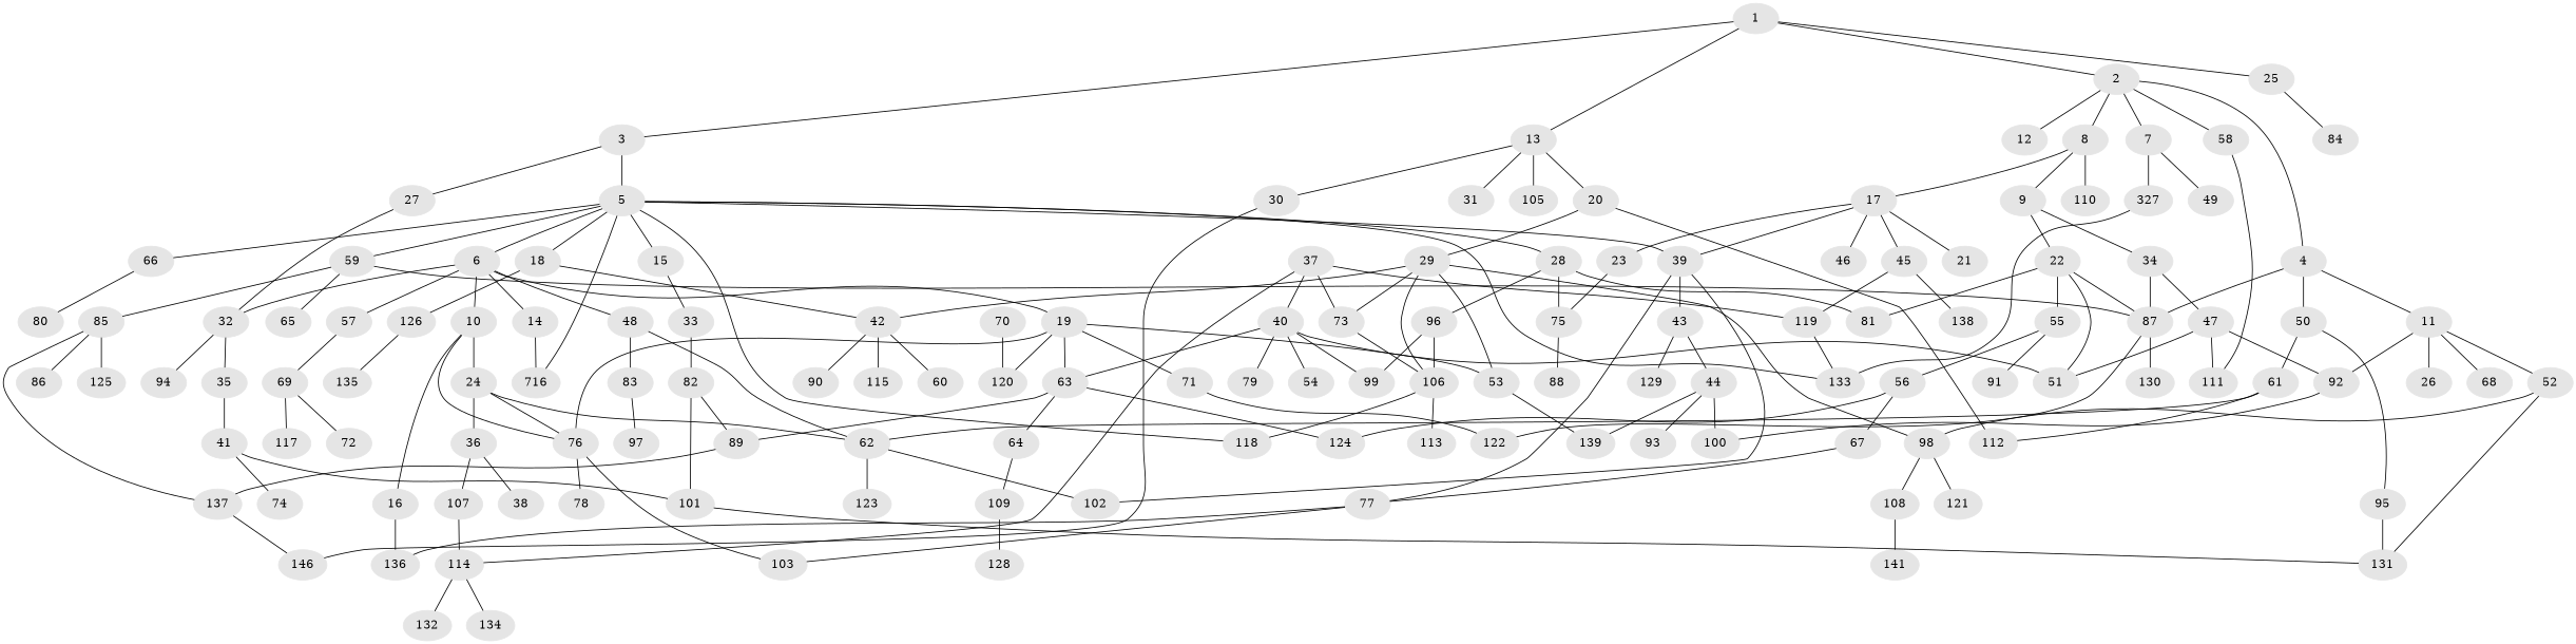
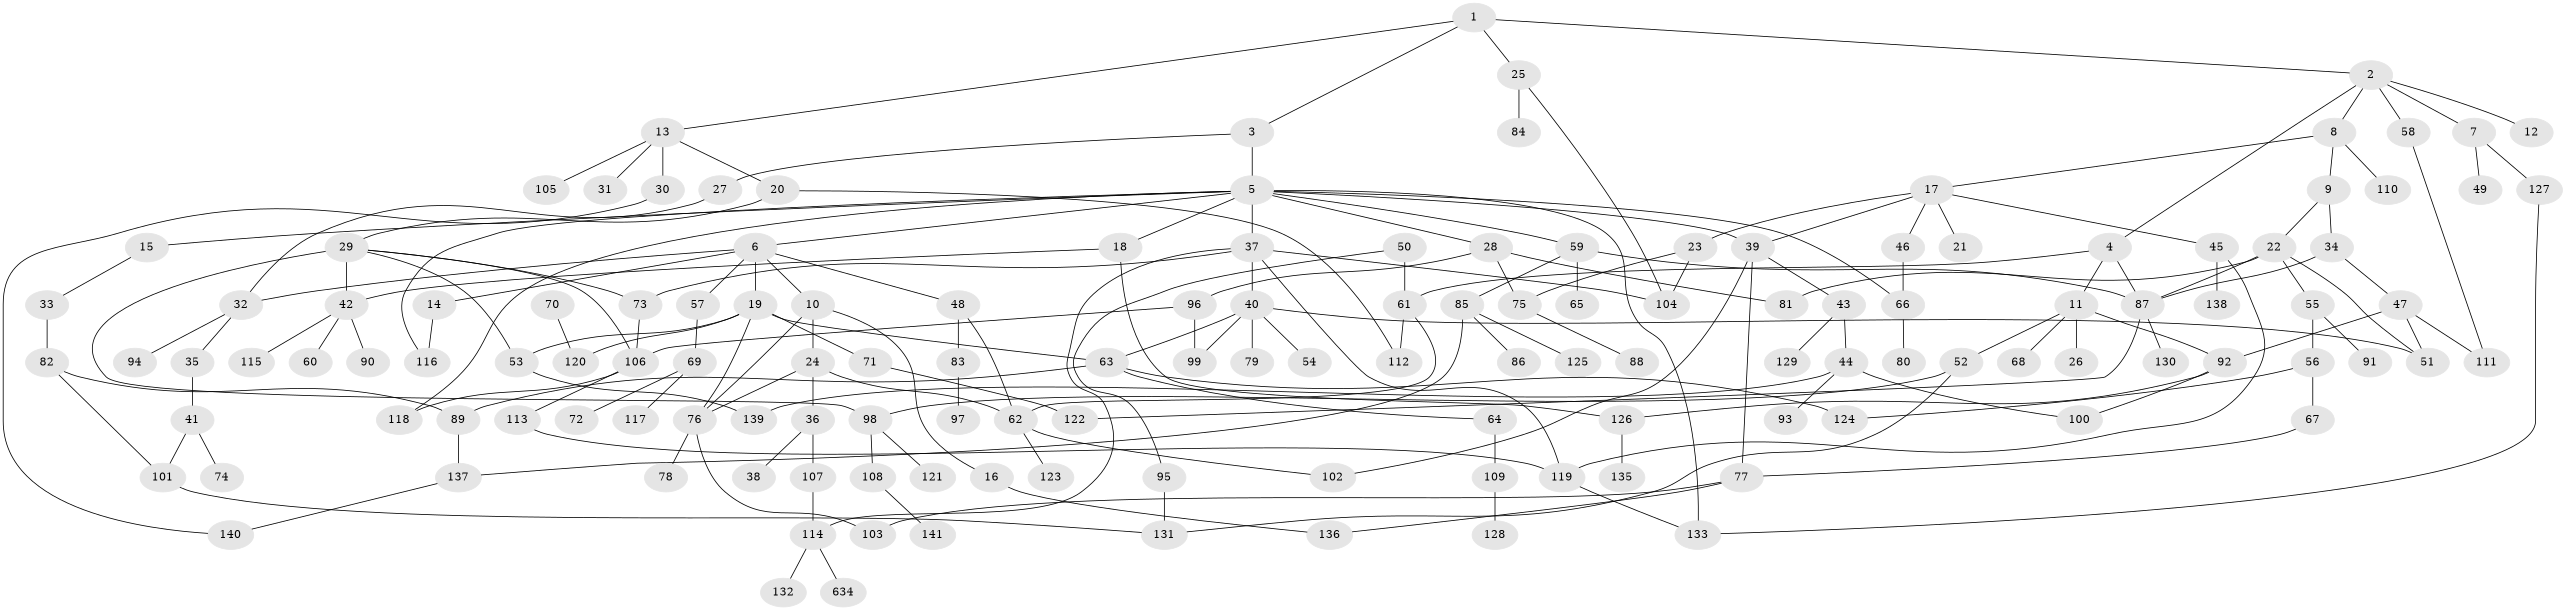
  graph {
    node [color=gray90 style=filled]
    1
    2
    3
    13
    25
    4
    7
    8
    12
    58
    5
    27
    20
    30
    31
    105
+   104
    84
    11
    50
    87
    49
-   127 [label=327]
+   127
    9
    17
    110
    111
    6
    15
    18
    28
    37
    39
    59
    66
-   116 [label=716]
+   116
    118
    133
    32
    26
    52
    68
    92
    61
    95
    122
    130
    10
    14
    19
    48
    57
    33
    42
    126
    81
    75
    96
    73
    40
    114
    119
    43
    77
    102
    65
    85
    80
    16
    24
    76
    53
    63
    71
    120
    35
    94
    62
    83
    69
    22
    34
    21
    23
    45
    46
    51
    55
    47
    136
    36
    78
    103
    98
    131
    100
    29
    112
-   140 [label=146]
+   140
    82
    138
    60
    90
    115
    135
    139
    124
    64
    89
    106
    56
    91
    88
    38
    107
    123
    99
    108
    121
    113
    41
    101
    74
    54
    79
    132
-   134
+   134 [label=634]
    44
    129
    93
    70
    97
    67
    72
    117
    86
    125
    137
    109
    128
    141
    1 -- 2
    1 -- 3
    1 -- 13
    1 -- 25
    2 -- 4
    2 -- 7
    2 -- 8
    2 -- 12
    2 -- 58
    3 -- 5
    3 -- 27
    13 -- 20
    13 -- 30
    13 -- 31
    13 -- 105
+   25 -- 104
    25 -- 84
    4 -- 11
-   4 -- 50
+   4 -- 61
    4 -- 87
    7 -- 49
    7 -- 127
    8 -- 9
    8 -- 17
    8 -- 110
    58 -- 111
    5 -- 6
    5 -- 15
    5 -- 18
    5 -- 28
+   5 -- 37
    5 -- 39
    5 -- 59
    5 -- 66
    5 -- 116
    5 -- 118
    5 -- 133
    27 -- 32
    20 -- 29
    20 -- 112
    30 -- 140
    11 -- 26
    11 -- 52
    11 -- 68
    11 -- 92
    50 -- 61
    50 -- 95
    87 -- 122
    87 -- 130
    127 -- 133
    9 -- 22
    9 -- 34
    17 -- 39
    17 -- 21
    17 -- 23
    17 -- 45
    17 -- 46
    6 -- 32
    6 -- 10
    6 -- 14
    6 -- 19
    6 -- 48
    6 -- 57
    15 -- 33
    18 -- 42
    18 -- 126
    28 -- 81
    28 -- 75
    28 -- 96
+   37 -- 104
    37 -- 73
    37 -- 40
    37 -- 114
    37 -- 119
    39 -- 43
    39 -- 77
    39 -- 102
    59 -- 87
    59 -- 65
    59 -- 85
    66 -- 80
    32 -- 35
    32 -- 94
    52 -- 98
    52 -- 131
+   92 -- 126
    92 -- 100
    61 -- 62
    61 -- 112
    95 -- 131
    10 -- 16
    10 -- 24
    10 -- 76
    14 -- 116
    19 -- 76
    19 -- 53
    19 -- 63
    19 -- 71
    19 -- 120
    48 -- 62
    48 -- 83
    57 -- 69
    33 -- 82
    42 -- 60
    42 -- 90
    42 -- 115
    126 -- 135
    75 -- 88
    96 -- 106
    96 -- 99
    73 -- 106
    40 -- 63
    40 -- 51
    40 -- 99
    40 -- 54
    40 -- 79
    114 -- 132
    114 -- 134
    119 -- 133
    43 -- 44
    43 -- 129
    77 -- 136
    77 -- 103
    85 -- 86
    85 -- 125
    85 -- 137
    16 -- 136
    24 -- 76
    24 -- 62
    24 -- 36
    76 -- 78
    76 -- 103
    53 -- 139
    63 -- 124
    63 -- 64
    63 -- 89
    71 -- 122
    35 -- 41
    62 -- 102
    62 -- 123
    83 -- 97
    69 -- 72
    69 -- 117
    22 -- 87
    22 -- 81
    22 -- 51
    22 -- 55
    34 -- 87
    34 -- 47
+   23 -- 104
    23 -- 75
    45 -- 119
    45 -- 138
+   46 -- 66
    55 -- 56
    55 -- 91
    47 -- 111
    47 -- 92
    47 -- 51
    36 -- 38
    36 -- 107
    98 -- 108
    98 -- 121
    29 -- 42
    29 -- 73
    29 -- 53
    29 -- 98
    29 -- 106
    82 -- 89
    82 -- 101
    64 -- 109
    89 -- 137
    106 -- 118
    106 -- 113
    56 -- 124
    56 -- 67
    107 -- 114
    108 -- 141
+   113 -- 119
    41 -- 101
    41 -- 74
    101 -- 131
    44 -- 100
    44 -- 139
    44 -- 93
    70 -- 120
    67 -- 77
    137 -- 140
    109 -- 128
  }
